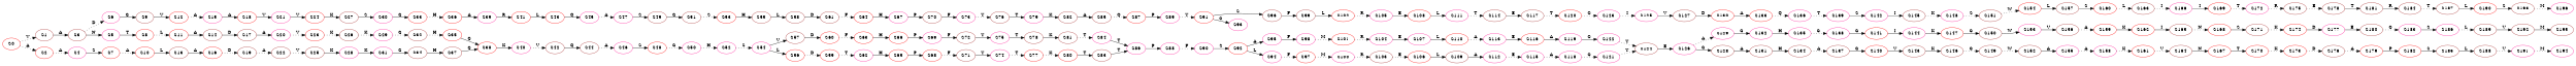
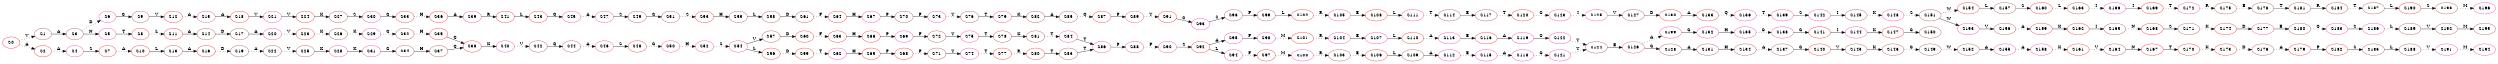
  strict digraph {
    rankdir=LR
    node [color=brown]
    edge [style=solid]
    S0 [color=red]
    S1
    S2 [color=red]
    S3
    S4 [color=deeppink]
    S5 [color=deeppink]
    S6 [color=deeppink]
    S7 [color=red]
    S8 [color=red]
    S9
    S10 [color=red]
    S11 [color=red]
    S12 [color=red]
    S13
    S14
    S15 [color=deeppink]
    S16 [color=red]
    S17
    S18 [color=red]
    S19
    S20 [color=deeppink]
    S21 [color=deeppink]
    S22
    S23 [color=red]
    S24 [color=red]
    S25
    S26
    S27
    S28 [color=deeppink]
    S29 [color=deeppink]
    S30 [color=deeppink]
    S31 [color=deeppink]
    S32
    S33 [color=red]
    S34
    S35 [color=red]
    S36 [color=red]
    S37
    S38 [color=red]
    S39 [color=deeppink]
    S40 [color=deeppink]
    S41 [color=red]
    S42
    S43 [color=red]
    S44
    S45 [color=deeppink]
    S46 [color=deeppink]
    S47 [color=deeppink]
    S48 [color=red]
    S49
    S50 [color=deeppink]
    S51
    S52 [color=deeppink]
    S53 [color=red]
    S54 [color=deeppink]
    S55
    S56 [color=red]
    S57
    S58
    S59 [color=red]
    S60 [color=red]
    S61
    S62 [color=deeppink]
    S63 [color=red]
    S64 [color=red]
    S65 [color=red]
    S66 [color=red]
    S67 [color=deeppink]
    S68 [color=red]
    S69 [color=deeppink]
    S70
    S71
    S72
    S73 [color=deeppink]
    S74 [color=deeppink]
    S75 [color=deeppink]
    S76
    S77 [color=red]
    S78
    S79 [color=deeppink]
    S80 [color=red]
    S81
    S82
    S83
    S84 [color=deeppink]
    S85
    S86 [color=deeppink]
    S87 [color=red]
    S88 [color=deeppink]
    S89 [color=deeppink]
    S90 [color=deeppink]
    S91 [color=red]
    S92 [color=red]
    S93 [color=deeppink]
    S94 [color=deeppink]
    S95 [color=deeppink]
    S96
    S97 [color=red]
    S98 [color=deeppink]
    S99
    S100 [color=deeppink]
    S101 [color=red]
    S102 [color=red]
    S103
    S104 [color=deeppink]
    S105 [color=deeppink]
    S106 [color=red]
    S107 [color=deeppink]
    S108 [color=red]
    S109
    S110 [color=red]
    S111 [color=deeppink]
    S112 [color=deeppink]
    S113 [color=deeppink]
    S114
    S115 [color=deeppink]
    S116 [color=red]
    S117
    S118 [color=deeppink]
    S119 [color=deeppink]
    S120 [color=red]
    S121 [color=deeppink]
    S122 [color=deeppink]
    S123 [color=deeppink]
    S124
    S125 [color=deeppink]
    S126 [color=deeppink]
    S127
    S128
-   S129 [color=deeppink]
+   S129 [color=deeppink label=S199]
    S130 [color=red]
    S131
    S132 [color=deeppink]
    S133 [color=red]
    S134
    S135 [color=deeppink]
    S136 [color=deeppink]
    S137
    S138 [color=deeppink]
    S139 [color=deeppink]
    S140 [color=red]
    S141 [color=red]
    S142 [color=deeppink]
    S143
    S144 [color=deeppink]
    S145
    S146
    S147 [color=red]
    S148 [color=deeppink]
    S149
    S150
    S151
    S152
    S153 [color=deeppink]
    S154 [color=red]
    S155 [color=deeppink]
    S156
    S157
    S158 [color=deeppink]
    S159 [color=red]
    S160 [color=red]
    S161 [color=red]
    S162 [color=red]
    S163
    S164
    S165
    S166 [color=deeppink]
    S167 [color=red]
    S168 [color=red]
    S169 [color=red]
    S170 [color=red]
    S171
    S172 [color=deeppink]
    S173 [color=red]
    S174 [color=red]
    S175
    S176
    S177 [color=deeppink]
    S178
    S179 [color=red]
    S180
    S181
    S182 [color=red]
    S183 [color=deeppink]
    S184
    S185
    S186 [color=deeppink]
    S187
    S188
    S189
    S190 [color=red]
    S191 [color=deeppink]
    S192
    S193
    S194 [color=deeppink]
    S195
    S196 [color=deeppink]
    S0 -> S1 [label=V style=dotted]
    S0 -> S2 [label=A style=dotted]
    S1 -> S3 [label=A]
    S2 -> S4 [label=A style=dotted]
    S3 -> S5 [label=N]
    S3 -> S6 [label=D style=dotted]
    S4 -> S7 [label=S]
    S5 -> S8 [label=T]
    S6 -> S9 [label=G]
    S7 -> S10 [label=A style=dotted]
    S8 -> S11 [label=L style=dotted]
    S9 -> S12 [label=V]
    S10 -> S13 [label=L]
    S11 -> S14 [label=A]
    S12 -> S15 [label=A style=dotted]
    S13 -> S16 [label=A]
    S14 -> S17 [label=D]
    S15 -> S18 [label=A]
    S16 -> S19 [label=D style=dotted]
    S17 -> S20 [label=A]
    S18 -> S21 [label=V]
    S19 -> S22 [label=A style=dotted]
    S20 -> S23 [label=V style=dotted]
    S21 -> S24 [label=V]
    S22 -> S25 [label=V style=dotted]
    S23 -> S26 [label=K style=dotted]
    S24 -> S27 [label=K]
    S25 -> S28 [label=K]
    S26 -> S29 [label=K style=dotted]
    S27 -> S30 [label=S]
    S28 -> S31 [label=K]
    S29 -> S32 [label=G style=dotted]
    S30 -> S33 [label=G]
    S31 -> S34 [label=G]
    S32 -> S35 [label=H style=dotted]
    S33 -> S36 [label=H style=dotted]
    S34 -> S37 [label=H]
    S35 -> S38 [label=G]
    S36 -> S39 [label=A]
    S37 -> S38 [label=G]
    S38 -> S40 [label=K]
    S39 -> S41 [label=R]
    S40 -> S42 [label=V style=dotted]
    S41 -> S43 [label=L]
    S42 -> S44 [label=Q]
    S43 -> S45 [label=Q]
    S44 -> S46 [label=A style=dotted]
    S45 -> S47 [label=A style=dotted]
    S46 -> S48 [label=S]
    S47 -> S49 [label=S]
    S48 -> S50 [label=G style=dotted]
    S49 -> S51 [label=G]
    S50 -> S52 [label=H style=dotted]
    S51 -> S53 [label=S style=dotted]
    S52 -> S54 [label=S style=dotted]
    S53 -> S55 [label=H]
    S54 -> S56 [label=L]
    S54 -> S57 [label=V]
    S55 -> S58 [label=L]
    S56 -> S59 [label=D style=dotted]
    S57 -> S60 [label=D]
    S58 -> S61 [label=D]
    S59 -> S62 [label=T style=dotted]
    S60 -> S63 [label=F style=dotted]
    S61 -> S64 [label=F style=dotted]
    S62 -> S65 [label=H]
    S63 -> S66 [label=H]
    S64 -> S67 [label=H]
    S65 -> S68 [label=P]
    S66 -> S69 [label=P]
    S67 -> S70 [label=P]
    S68 -> S71 [label=F style=dotted]
    S69 -> S72 [label=F]
    S70 -> S73 [label=F]
    S71 -> S74 [label=Y]
    S72 -> S75 [label=Y]
    S73 -> S76 [label=Y style=dotted]
    S74 -> S77 [label=T style=dotted]
    S75 -> S78 [label=T]
    S76 -> S79 [label=T]
-   S77 -> S80 [label=K style=dotted]
+   S77 -> S80 [label=R style=dotted]
    S78 -> S81 [label=K]
    S79 -> S82 [label=K]
    S80 -> S83 [label=T]
    S81 -> S84 [label=T style=dotted]
    S82 -> S85 [label=A]
    S83 -> S86 [label=T]
    S84 -> S86 [label=T]
    S85 -> S87 [label=Q style=dotted]
    S86 -> S88 [label=P]
    S87 -> S89 [label=P]
    S88 -> S90 [label=F style=dotted]
    S89 -> S91 [label=Y style=dotted]
    S90 -> S92 [label=S]
    S91 -> S93 [label=C]
    S92 -> S94 [label=L]
    S92 -> S95 [label=A]
-   S91 -> S96 [label=S]
+   S93 -> S96 [label=S]
    S94 -> S97 [label=F style=dotted]
    S95 -> S98 [label=F]
    S96 -> S99 [label=F]
    S97 -> S100 [label=M style=dotted]
    S98 -> S101 [label=M style=dotted]
    S99 -> S102 [label=L]
    S100 -> S103 [label=R style=dotted]
    S101 -> S104 [label=R style=dotted]
    S102 -> S105 [label=R style=dotted]
    S103 -> S106 [label=E style=dotted]
    S104 -> S107 [label=E]
    S105 -> S108 [label=E]
    S106 -> S109 [label=L]
    S107 -> S110 [label=L]
    S108 -> S111 [label=L]
    S109 -> S112 [label=A]
    S110 -> S113 [label=A style=dotted]
    S111 -> S114 [label=T style=dotted]
    S112 -> S115 [label=E style=dotted]
    S113 -> S116 [label=E]
    S114 -> S117 [label=E]
    S115 -> S118 [label=A style=dotted]
    S116 -> S119 [label=A]
    S117 -> S120 [label=T style=dotted]
    S118 -> S121 [label=G style=dotted]
    S119 -> S122 [label=G]
    S120 -> S123 [label=G style=dotted]
    S121 -> S124 [label=Y style=dotted]
    S122 -> S124 [label=Y style=dotted]
    S123 -> S125 [label=I style=dotted]
    S124 -> S126 [label=E]
    S125 -> S127 [label=V]
    S126 -> S128 [label=G]
    S126 -> S129 [label=A style=dotted]
    S127 -> S130 [label=D]
    S128 -> S131 [label=A]
    S129 -> S132 [label=G]
    S130 -> S133 [label=A]
    S131 -> S134 [label=H]
    S132 -> S135 [label=H]
    S133 -> S136 [label=Q style=dotted]
    S134 -> S137 [label=A style=dotted]
    S135 -> S138 [label=G style=dotted]
    S136 -> S139 [label=T style=dotted]
    S137 -> S140 [label=G]
    S138 -> S141 [label=G]
    S139 -> S142 [label=S]
    S140 -> S143 [label=V]
    S141 -> S144 [label=I]
    S142 -> S145 [label=I]
    S143 -> S146 [label=K]
    S144 -> S147 [label=K]
    S145 -> S148 [label=K style=dotted]
    S146 -> S149 [label=G style=dotted]
    S147 -> S150 [label=G]
    S148 -> S151 [label=S style=dotted]
    S149 -> S152 [label=W style=dotted]
-   S150 -> S153 [label=W]
+   S151 -> S153 [label=W]
    S151 -> S154 [label=W style=dotted]
    S152 -> S155 [label=A]
    S153 -> S156 [label=V]
    S154 -> S157 [label=L]
    S155 -> S158 [label=A style=dotted]
    S156 -> S159 [label=A style=dotted]
    S157 -> S160 [label=S]
    S158 -> S161 [label=K style=dotted]
    S159 -> S162 [label=K]
    S160 -> S163 [label=L style=dotted]
    S161 -> S164 [label=V style=dotted]
    S162 -> S165 [label=I]
    S163 -> S166 [label=I style=dotted]
    S164 -> S167 [label=N]
    S165 -> S168 [label=N style=dotted]
    S166 -> S169 [label=I]
    S167 -> S170 [label=T]
    S168 -> S171 [label=S]
    S169 -> S172 [label=T style=dotted]
    S170 -> S173 [label=K style=dotted]
    S171 -> S174 [label=K style=dotted]
    S172 -> S175 [label=R style=dotted]
    S173 -> S176 [label=D style=dotted]
    S174 -> S177 [label=D]
    S175 -> S178 [label=E style=dotted]
    S176 -> S179 [label=A style=dotted]
    S177 -> S180 [label=E]
    S178 -> S181 [label=T]
    S179 -> S182 [label=P]
    S180 -> S183 [label=G style=dotted]
    S181 -> S184 [label=R]
    S182 -> S185 [label=S]
    S183 -> S186 [label=S]
    S184 -> S187 [label=T style=dotted]
    S185 -> S188 [label=L]
    S186 -> S189 [label=L style=dotted]
    S187 -> S190 [label=L]
    S188 -> S191 [label=V style=dotted]
    S189 -> S192 [label=V]
    S190 -> S193 [label=S]
    S191 -> S194 [label=M style=dotted]
    S192 -> S195 [label=M]
    S193 -> S196 [label=M style=dotted]
  }
